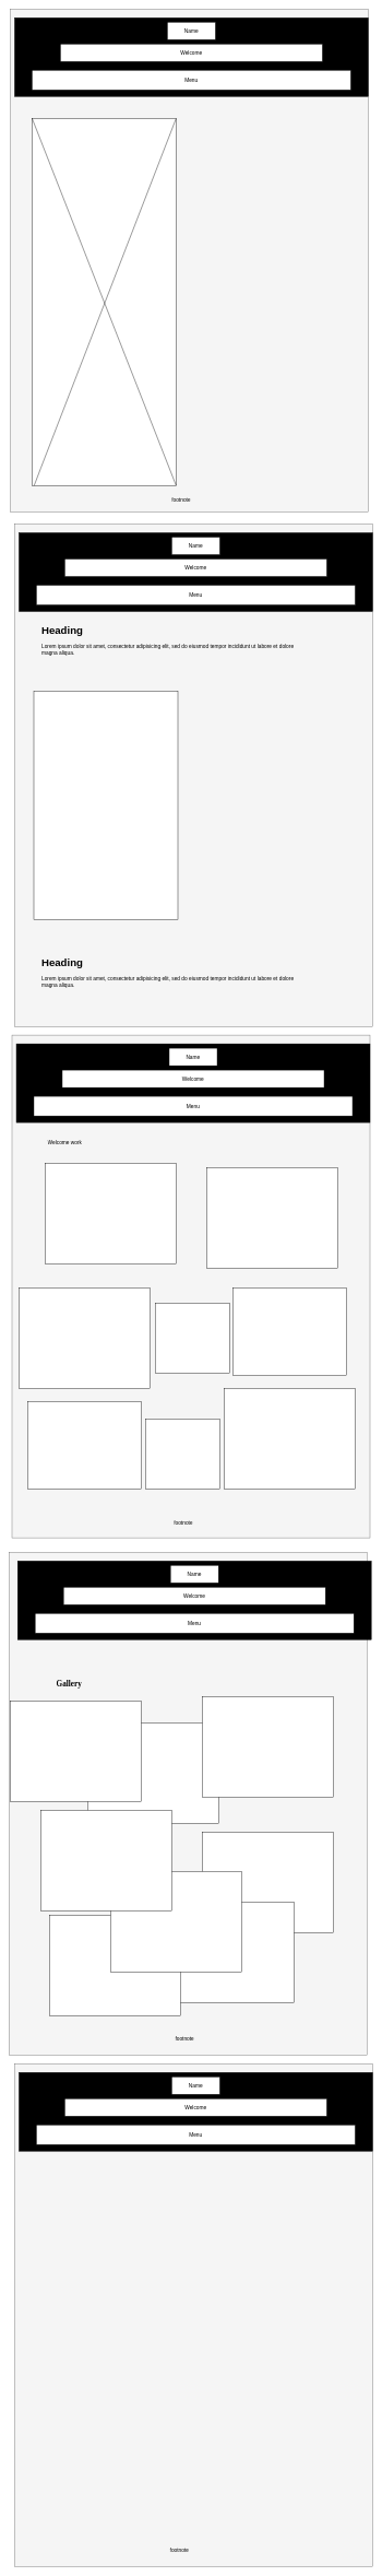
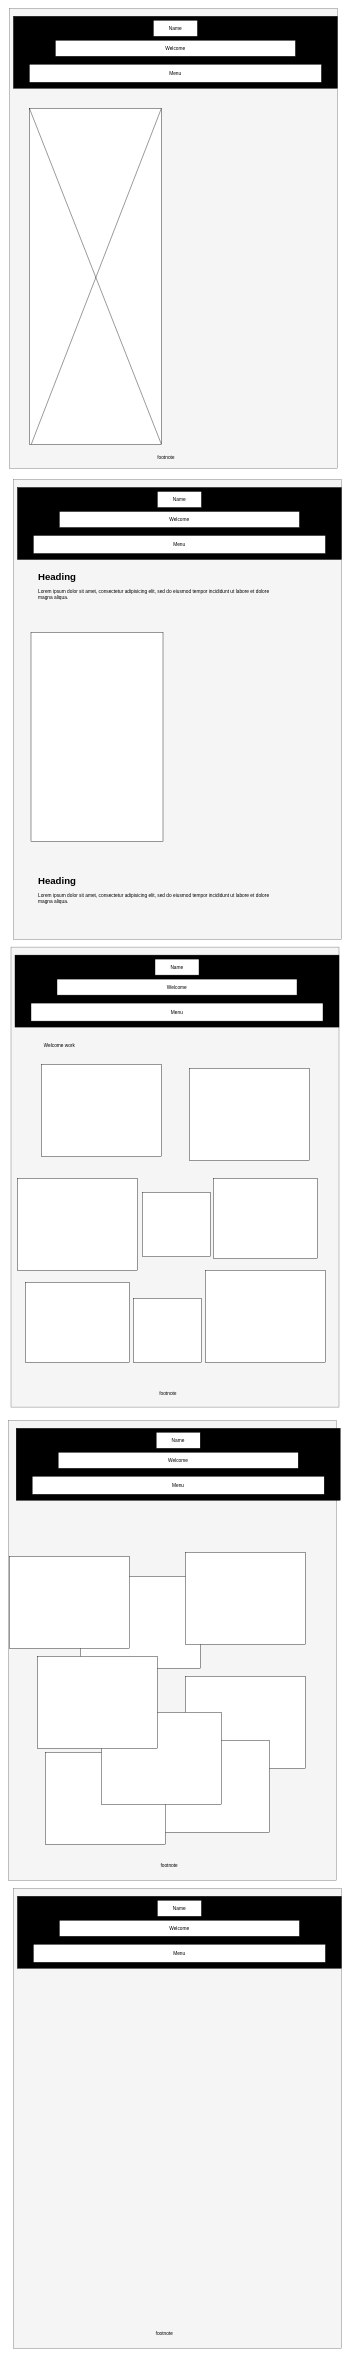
  <mxCell id="0" />
  <mxCell id="1" parent="0" />
  <mxCell id="2" value="" style="rounded=0;whiteSpace=wrap;html=1;fillColor=#f5f5f5;fontColor=#333333;strokeColor=#666666;" vertex="1" parent="1"><mxGeometry y="20" width="820" height="1150" as="geometry" x="23" /></mxCell>
  <mxCell id="3" value="" style="rounded=0;whiteSpace=wrap;html=1;strokeColor=default;gradientColor=light-dark(#000000,#FFA560);gradientDirection=north;" vertex="1" parent="1"><mxGeometry x="33" y="40" width="810" height="180" as="geometry" /></mxCell>
  <mxCell id="4" value="" style="rounded=0;whiteSpace=wrap;html=1;gradientColor=light-dark(#000000,#FFD0A8);" vertex="1" parent="1"><mxGeometry x="43" y="150" width="790" height="60" as="geometry" /></mxCell>
  <mxCell id="5" value="" style="rounded=0;whiteSpace=wrap;html=1;" vertex="1" parent="1"><mxGeometry x="73" y="270" width="330" height="840" as="geometry" /></mxCell>
  <mxCell id="6" value="Name" style="html=1;whiteSpace=wrap;" vertex="1" parent="1"><mxGeometry x="383" y="50" width="110" height="40" as="geometry" /></mxCell>
  <mxCell id="7" value="Menu" style="html=1;whiteSpace=wrap;" vertex="1" parent="1"><mxGeometry x="73" y="160" width="730" height="45" as="geometry" /></mxCell>
  <mxCell id="8" value="Welcome" style="html=1;whiteSpace=wrap;" vertex="1" parent="1"><mxGeometry x="138" y="100" width="600" height="40" as="geometry" /></mxCell>
  <mxCell id="9" value="" style="endArrow=none;html=1;rounded=0;" edge="1" parent="1" source="5"><mxGeometry width="50" height="50" relative="1" as="geometry"><mxPoint x="353" y="320" as="sourcePoint" /><mxPoint x="403" y="270" as="targetPoint" /><Array as="points"><mxPoint x="93" y="1070" /></Array></mxGeometry></mxCell>
  <mxCell id="10" value="" style="endArrow=none;html=1;rounded=0;exitX=1;exitY=1;exitDx=0;exitDy=0;" edge="1" parent="1" source="5"><mxGeometry width="50" height="50" relative="1" as="geometry"><mxPoint y="320" as="sourcePoint" x="23" /><mxPoint x="73" y="270" as="targetPoint" /></mxGeometry></mxCell>
  <mxCell id="11" value="" style="rounded=0;whiteSpace=wrap;html=1;fillColor=#f5f5f5;fontColor=#333333;strokeColor=#666666;" vertex="1" parent="1"><mxGeometry x="33" y="1198" width="820" height="1150" as="geometry" /></mxCell>
  <mxCell id="12" value="" style="rounded=0;whiteSpace=wrap;html=1;strokeColor=default;gradientColor=light-dark(#000000,#FFA560);gradientDirection=north;" vertex="1" parent="1"><mxGeometry x="43" y="1218" width="810" height="180" as="geometry" /></mxCell>
  <mxCell id="13" value="" style="rounded=0;whiteSpace=wrap;html=1;gradientColor=light-dark(#000000,#FFD0A8);" vertex="1" parent="1"><mxGeometry x="53" y="1328" width="790" height="60" as="geometry" /></mxCell>
  <mxCell id="14" value="Name" style="html=1;whiteSpace=wrap;" vertex="1" parent="1"><mxGeometry x="393" y="1228" width="110" height="40" as="geometry" /></mxCell>
  <mxCell id="15" value="Menu" style="html=1;whiteSpace=wrap;" vertex="1" parent="1"><mxGeometry x="83" y="1338" width="730" height="45" as="geometry" /></mxCell>
  <mxCell id="16" value="Welcome" style="html=1;whiteSpace=wrap;" vertex="1" parent="1"><mxGeometry x="148" y="1278" width="600" height="40" as="geometry" /></mxCell>
  <mxCell id="17" value="" style="rounded=0;whiteSpace=wrap;html=1;fillColor=#f5f5f5;fontColor=#333333;strokeColor=#666666;" vertex="1" parent="1"><mxGeometry x="27" y="2367" width="820" height="1150" as="geometry" /></mxCell>
  <mxCell id="18" value="" style="rounded=0;whiteSpace=wrap;html=1;strokeColor=default;gradientColor=light-dark(#000000,#FFA560);gradientDirection=north;" vertex="1" parent="1"><mxGeometry x="37" y="2387" width="810" height="180" as="geometry" /></mxCell>
  <mxCell id="19" value="" style="rounded=0;whiteSpace=wrap;html=1;gradientColor=light-dark(#000000,#FFD0A8);" vertex="1" parent="1"><mxGeometry x="47" y="2497" width="790" height="60" as="geometry" /></mxCell>
  <mxCell id="20" value="Name" style="html=1;whiteSpace=wrap;" vertex="1" parent="1"><mxGeometry x="387" y="2397" width="110" height="40" as="geometry" /></mxCell>
  <mxCell id="21" value="Menu" style="html=1;whiteSpace=wrap;" vertex="1" parent="1"><mxGeometry x="77" y="2507" width="730" height="45" as="geometry" /></mxCell>
  <mxCell id="22" value="Welcome" style="html=1;whiteSpace=wrap;" vertex="1" parent="1"><mxGeometry x="142" y="2447" width="600" height="40" as="geometry" /></mxCell>
  <mxCell id="23" value="" style="rounded=0;whiteSpace=wrap;html=1;fillColor=#f5f5f5;fontColor=#333333;strokeColor=#666666;" vertex="1" parent="1"><mxGeometry x="20" y="3550" width="820" height="1150" as="geometry" /></mxCell>
  <mxCell id="24" value="" style="rounded=0;whiteSpace=wrap;html=1;strokeColor=default;gradientColor=light-dark(#000000,#FFA560);gradientDirection=north;" vertex="1" parent="1"><mxGeometry x="40" y="3570" width="810" height="180" as="geometry" /></mxCell>
  <mxCell id="25" value="" style="rounded=0;whiteSpace=wrap;html=1;gradientColor=light-dark(#000000,#FFD0A8);" vertex="1" parent="1"><mxGeometry x="50" y="3680" width="790" height="60" as="geometry" /></mxCell>
  <mxCell id="26" value="Name" style="html=1;whiteSpace=wrap;" vertex="1" parent="1"><mxGeometry x="390" y="3580" width="110" height="40" as="geometry" /></mxCell>
  <mxCell id="27" value="Menu" style="html=1;whiteSpace=wrap;" vertex="1" parent="1"><mxGeometry x="80" y="3690" width="730" height="45" as="geometry" /></mxCell>
  <mxCell id="28" value="Welcome" style="html=1;whiteSpace=wrap;" vertex="1" parent="1"><mxGeometry x="145" y="3630" width="600" height="40" as="geometry" /></mxCell>
  <mxCell id="29" value="" style="rounded=0;whiteSpace=wrap;html=1;fillColor=#f5f5f5;fontColor=#333333;strokeColor=#666666;" vertex="1" parent="1"><mxGeometry x="33" y="4720" width="820" height="1150" as="geometry" /></mxCell>
  <mxCell id="30" value="" style="rounded=0;whiteSpace=wrap;html=1;strokeColor=default;gradientColor=light-dark(#000000,#FFA560);gradientDirection=north;" vertex="1" parent="1"><mxGeometry x="43" y="4740" width="810" height="180" as="geometry" /></mxCell>
  <mxCell id="31" value="" style="rounded=0;whiteSpace=wrap;html=1;gradientColor=light-dark(#000000,#FFD0A8);" vertex="1" parent="1"><mxGeometry x="53" y="4850" width="790" height="60" as="geometry" /></mxCell>
  <mxCell id="32" value="Name" style="html=1;whiteSpace=wrap;" vertex="1" parent="1"><mxGeometry x="393" y="4750" width="110" height="40" as="geometry" /></mxCell>
  <mxCell id="33" value="Menu" style="html=1;whiteSpace=wrap;" vertex="1" parent="1"><mxGeometry x="83" y="4860" width="730" height="45" as="geometry" /></mxCell>
  <mxCell id="34" value="Welcome" style="html=1;whiteSpace=wrap;" vertex="1" parent="1"><mxGeometry x="148" y="4800" width="600" height="40" as="geometry" /></mxCell>
  <mxCell id="35" value="footnote" style="text;strokeColor=none;fillColor=none;align=left;verticalAlign=top;spacingLeft=4;spacingRight=4;overflow=hidden;rotatable=0;points=[[0,0.5],[1,0.5]];portConstraint=eastwest;whiteSpace=wrap;html=1;" vertex="1" parent="1"><mxGeometry x="387" y="1130" width="100" height="26" as="geometry" /></mxCell>
  <mxCell id="36" value="footnote" style="text;strokeColor=none;fillColor=none;align=left;verticalAlign=top;spacingLeft=4;spacingRight=4;overflow=hidden;rotatable=0;points=[[0,0.5],[1,0.5]];portConstraint=eastwest;whiteSpace=wrap;html=1;" vertex="1" parent="1"><mxGeometry x="392" y="3470" width="100" height="26" as="geometry" /></mxCell>
  <mxCell id="37" value="footnote" style="text;strokeColor=none;fillColor=none;align=left;verticalAlign=top;spacingLeft=4;spacingRight=4;overflow=hidden;rotatable=0;points=[[0,0.5],[1,0.5]];portConstraint=eastwest;whiteSpace=wrap;html=1;" vertex="1" parent="1"><mxGeometry x="395" y="4650" width="100" height="26" as="geometry" /></mxCell>
  <mxCell id="38" value="footnote" style="text;strokeColor=none;fillColor=none;align=left;verticalAlign=top;spacingLeft=4;spacingRight=4;overflow=hidden;rotatable=0;points=[[0,0.5],[1,0.5]];portConstraint=eastwest;whiteSpace=wrap;html=1;" vertex="1" parent="1"><mxGeometry x="383" y="5820" width="100" height="26" as="geometry" /></mxCell>
  <mxCell id="39" value="" style="rounded=0;whiteSpace=wrap;html=1;" vertex="1" parent="1"><mxGeometry x="77" y="1580" width="330" height="523" as="geometry" /></mxCell>
  <mxCell id="40" value="Welcome work" style="text;strokeColor=none;fillColor=none;align=left;verticalAlign=top;spacingLeft=4;spacingRight=4;overflow=hidden;rotatable=0;points=[[0,0.5],[1,0.5]];portConstraint=eastwest;whiteSpace=wrap;html=1;" vertex="1" parent="1"><mxGeometry x="103" y="2600" width="470" height="40" as="geometry" /></mxCell>
  <mxCell id="41" value="" style="rounded=0;whiteSpace=wrap;html=1;" vertex="1" parent="1"><mxGeometry x="103" y="2660" width="300" height="230" as="geometry" /></mxCell>
  <mxCell id="42" value="" style="rounded=0;whiteSpace=wrap;html=1;" vertex="1" parent="1"><mxGeometry x="473" y="2670" width="300" height="230" as="geometry" /></mxCell>
  <mxCell id="43" value="" style="rounded=0;whiteSpace=wrap;html=1;" vertex="1" parent="1"><mxGeometry x="355" y="2980" width="170" height="160" as="geometry" /></mxCell>
  <mxCell id="44" value="" style="rounded=0;whiteSpace=wrap;html=1;" vertex="1" parent="1"><mxGeometry x="43" y="2945" width="300" height="230" as="geometry" /></mxCell>
  <mxCell id="45" value="" style="rounded=0;whiteSpace=wrap;html=1;" vertex="1" parent="1"><mxGeometry x="513" y="3175" width="300" height="230" as="geometry" /></mxCell>
  <mxCell id="46" value="" style="rounded=0;whiteSpace=wrap;html=1;" vertex="1" parent="1"><mxGeometry x="533" y="2945" width="260" height="200" as="geometry" /></mxCell>
  <mxCell id="47" value="" style="rounded=0;whiteSpace=wrap;html=1;" vertex="1" parent="1"><mxGeometry x="333" y="3245" width="170" height="160" as="geometry" /></mxCell>
  <mxCell id="48" value="" style="rounded=0;whiteSpace=wrap;html=1;" vertex="1" parent="1"><mxGeometry x="63" y="3205" width="260" height="200" as="geometry" /></mxCell>
- <mxCell id="49" value="&lt;h2&gt;&lt;font face=&quot;Comic Sans MS&quot;&gt;Gallery&lt;/font&gt;&lt;/h2&gt;" style="text;strokeColor=none;fillColor=none;align=left;verticalAlign=top;spacingLeft=4;spacingRight=4;overflow=hidden;rotatable=0;points=[[0,0.5],[1,0.5]];portConstraint=eastwest;whiteSpace=wrap;html=1;" vertex="1" parent="1"><mxGeometry x="123" y="3820" width="470" height="40" as="geometry" /></mxCell>
  <mxCell id="50" value="" style="rounded=0;whiteSpace=wrap;html=1;" vertex="1" parent="1"><mxGeometry x="200" y="3940" width="300" height="230" as="geometry" /></mxCell>
  <mxCell id="51" value="" style="rounded=0;whiteSpace=wrap;html=1;" vertex="1" parent="1"><mxGeometry x="463" y="3880" width="300" height="230" as="geometry" /></mxCell>
  <mxCell id="52" value="" style="rounded=0;whiteSpace=wrap;html=1;" vertex="1" parent="1"><mxGeometry x="463" y="4190" width="300" height="230" as="geometry" /></mxCell>
  <mxCell id="53" value="" style="rounded=0;whiteSpace=wrap;html=1;" vertex="1" parent="1"><mxGeometry x="373" y="4350" width="300" height="230" as="geometry" /></mxCell>
  <mxCell id="54" value="" style="rounded=0;whiteSpace=wrap;html=1;" vertex="1" parent="1"><mxGeometry x="113" y="4380" width="300" height="230" as="geometry" /></mxCell>
  <mxCell id="55" value="" style="rounded=0;whiteSpace=wrap;html=1;" vertex="1" parent="1"><mxGeometry x="253" y="4280" width="300" height="230" as="geometry" /></mxCell>
  <mxCell id="56" value="" style="rounded=0;whiteSpace=wrap;html=1;" vertex="1" parent="1"><mxGeometry x="93" y="4140" width="300" height="230" as="geometry" /></mxCell>
  <mxCell id="57" value="" style="rounded=0;whiteSpace=wrap;html=1;" vertex="1" parent="1"><mxGeometry y="3890" width="300" height="230" as="geometry" x="23" /></mxCell>
  <mxCell id="58" value="&lt;h1 style=&quot;margin-top: 0px;&quot;&gt;Heading&lt;/h1&gt;&lt;p&gt;Lorem ipsum dolor sit amet, consectetur adipisicing elit, sed do eiusmod tempor incididunt ut labore et dolore magna aliqua.&lt;/p&gt;" style="text;html=1;whiteSpace=wrap;overflow=hidden;rounded=0;" vertex="1" parent="1"><mxGeometry x="93" y="2180" width="580" height="120" as="geometry" /></mxCell>
  <mxCell id="59" value="&lt;h1 style=&quot;margin-top: 0px;&quot;&gt;Heading&lt;/h1&gt;&lt;p&gt;Lorem ipsum dolor sit amet, consectetur adipisicing elit, sed do eiusmod tempor incididunt ut labore et dolore magna aliqua.&lt;/p&gt;" style="text;html=1;whiteSpace=wrap;overflow=hidden;rounded=0;" vertex="1" parent="1"><mxGeometry x="93" y="1420" width="580" height="120" as="geometry" /></mxCell>
